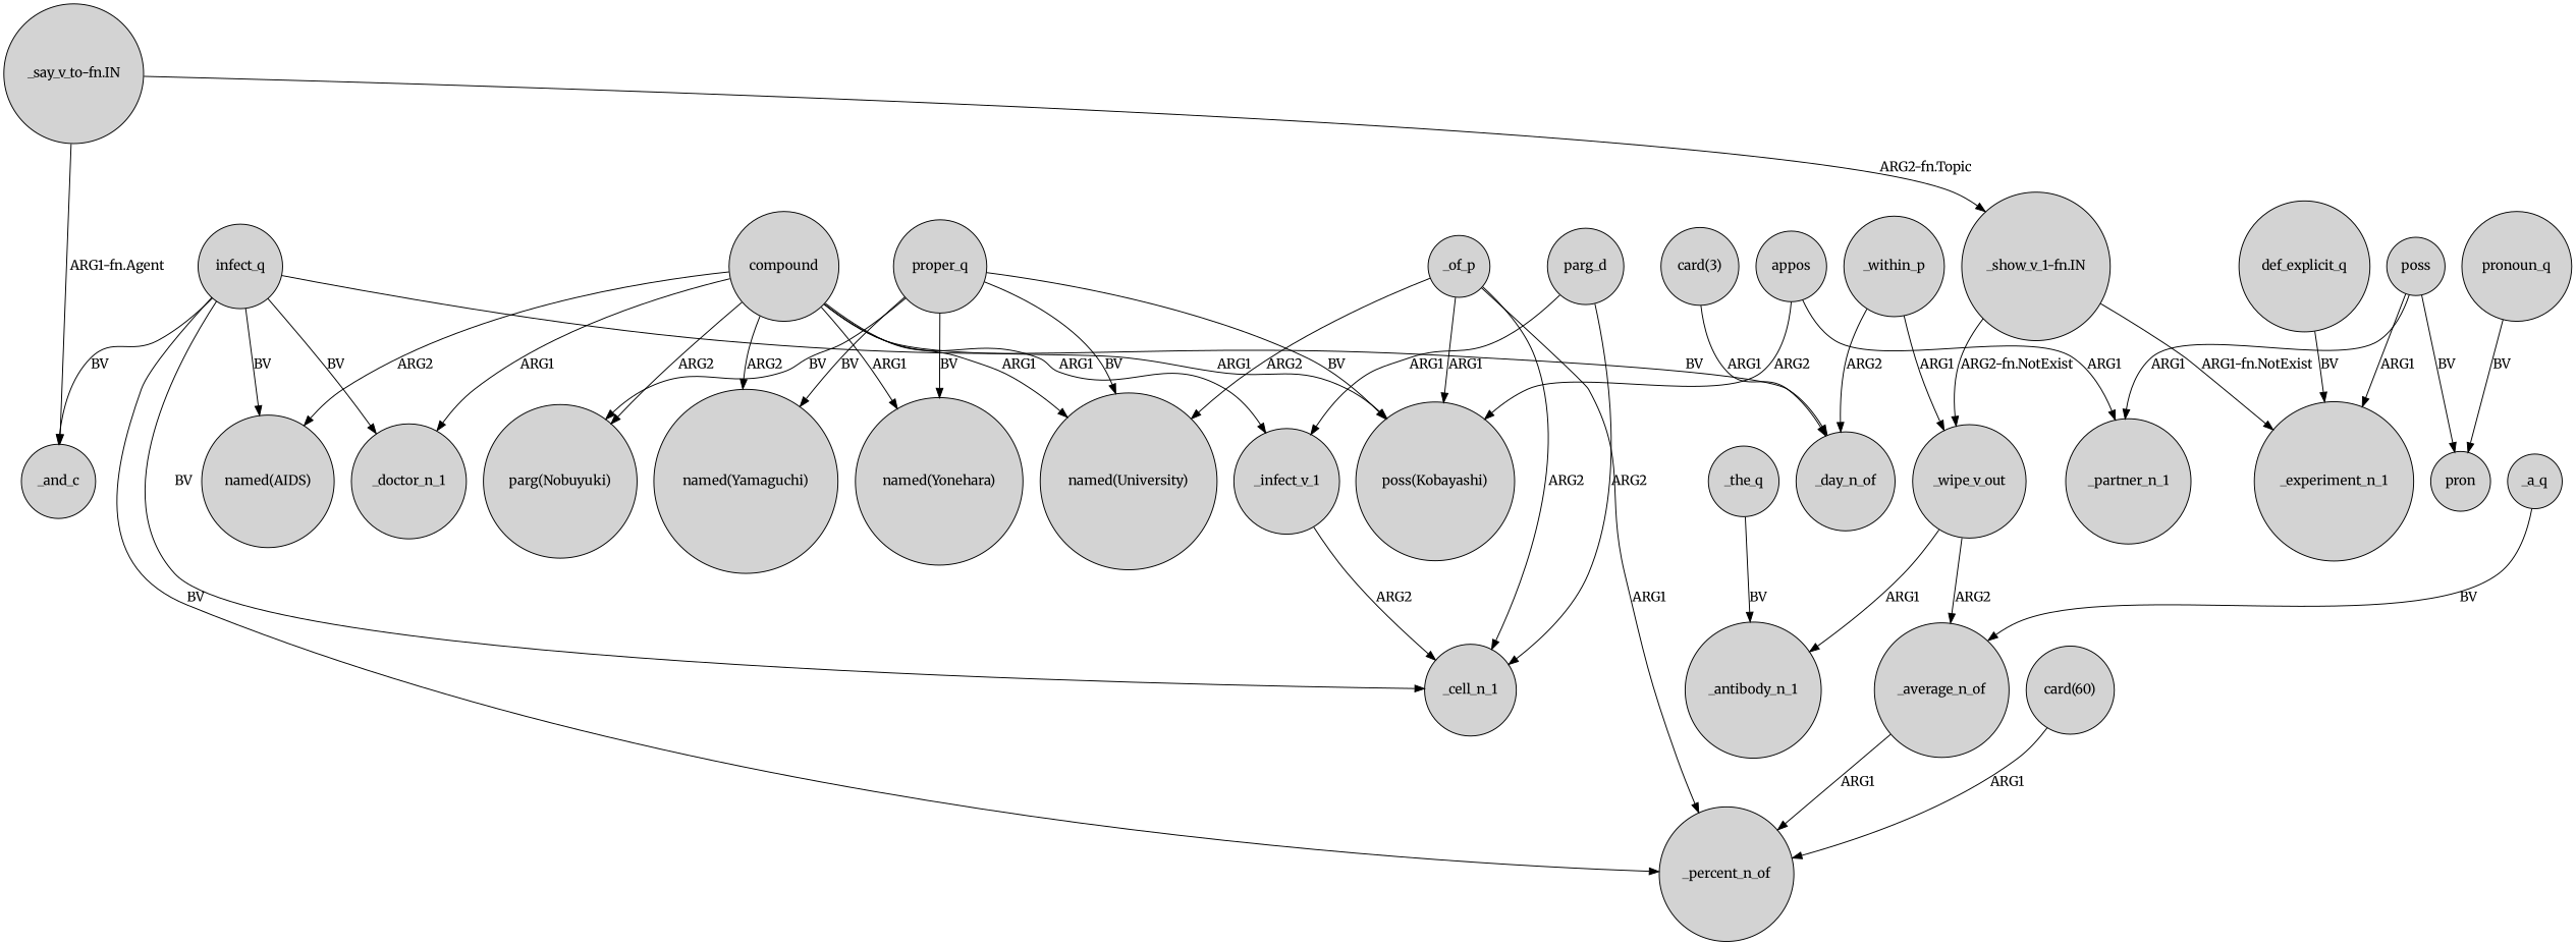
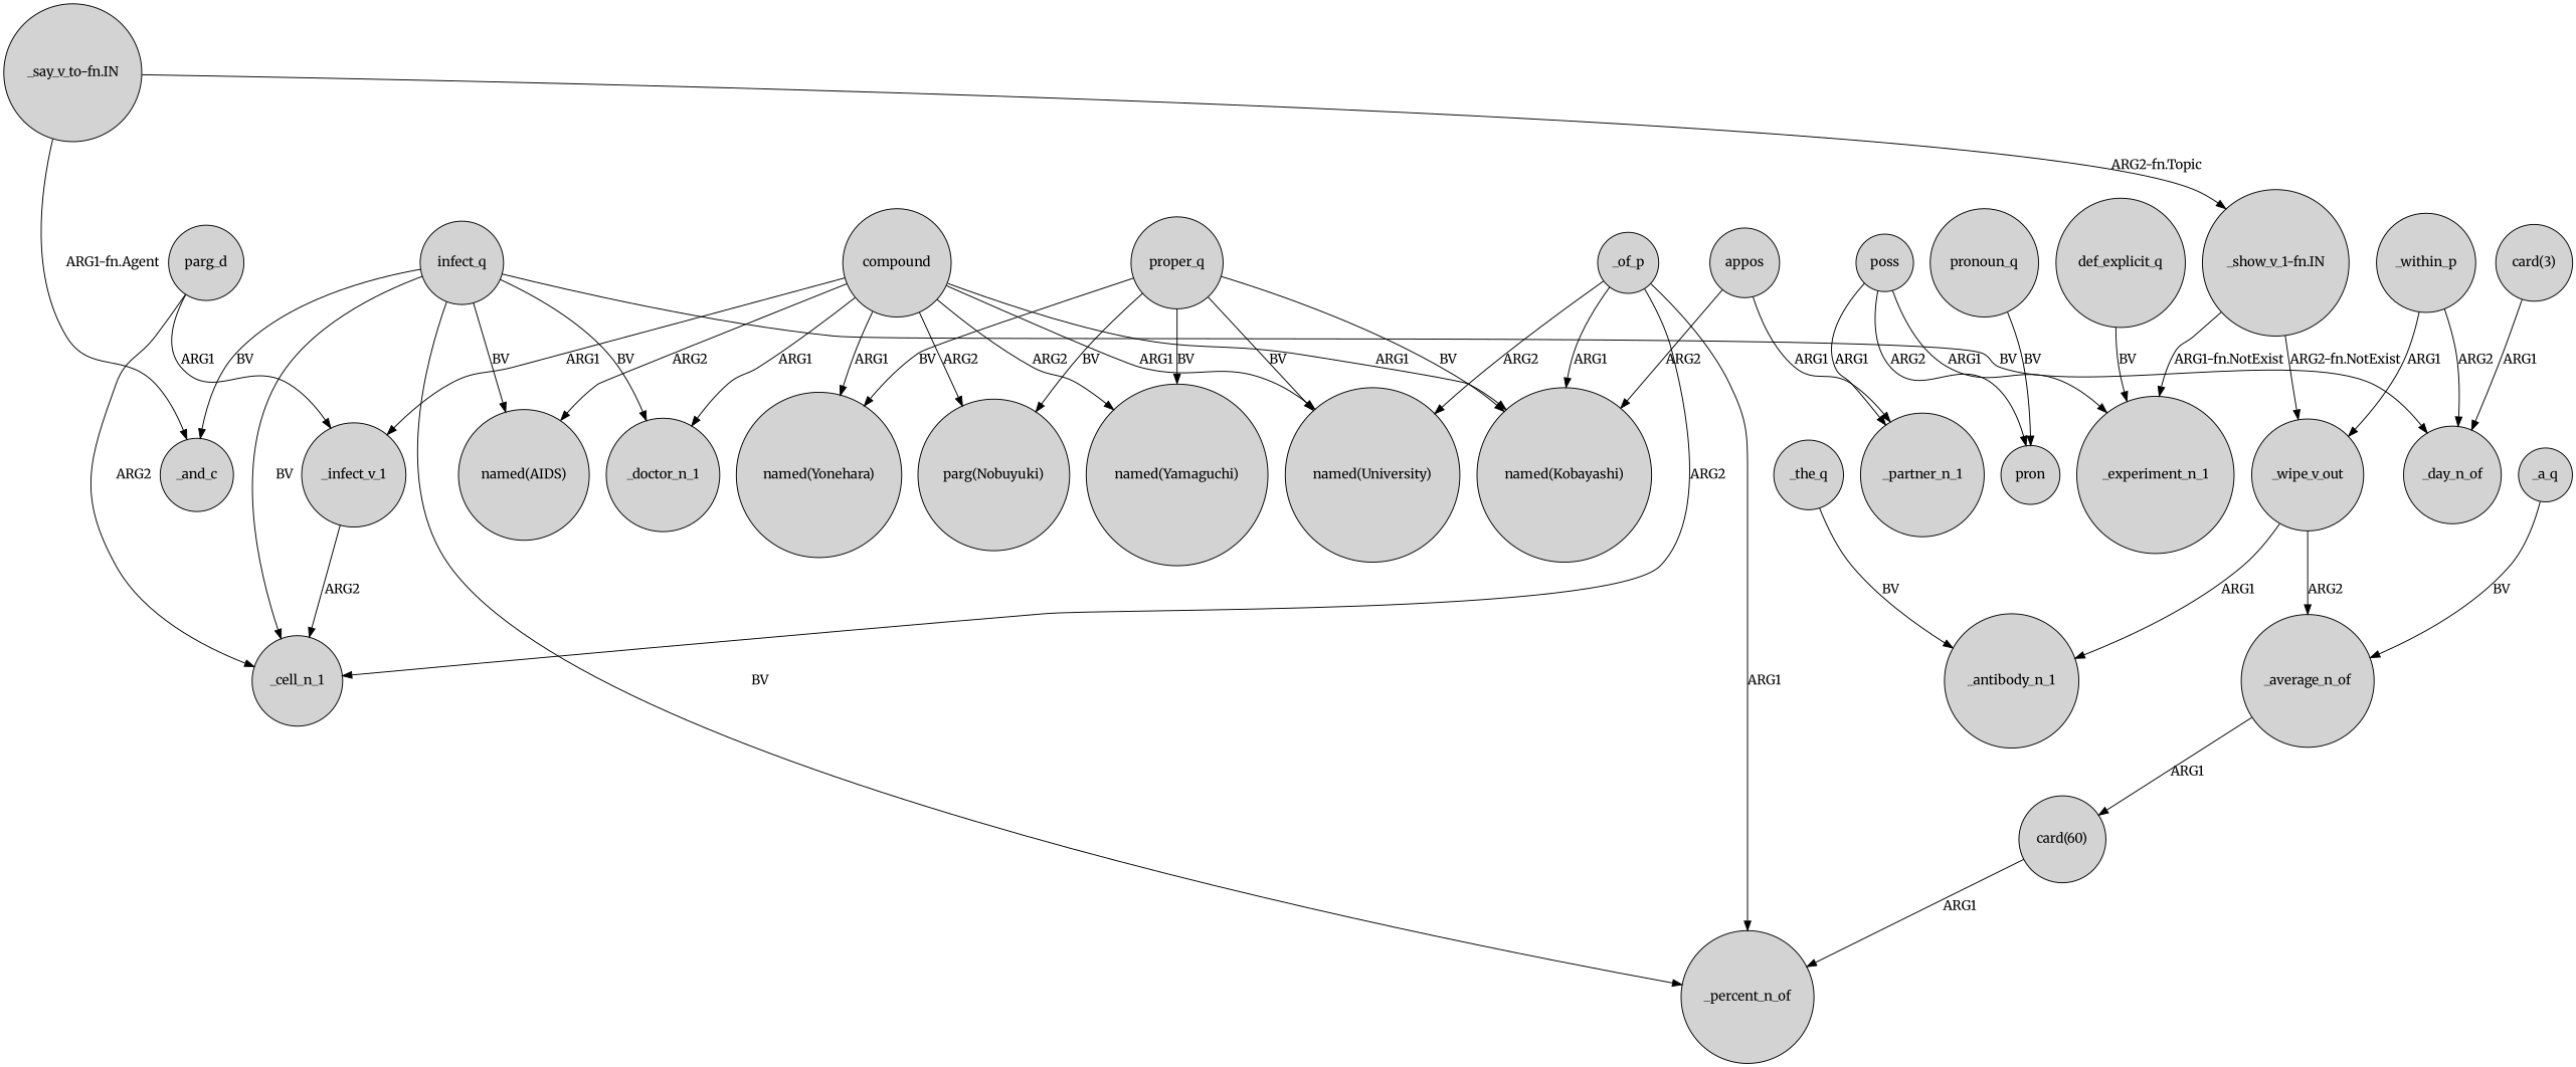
  digraph {
    fontname=Merriweather
    node [fontname=Merriweather shape=circle style=filled]
    edge [fontname=Merriweather]
    _the_q
    _antibody_n_1
    proper_q
-   "named(Kobayashi)" [label="poss(Kobayashi)"]
+   "named(Kobayashi)"
    "named(Yamaguchi)"
    "named(University)"
    "named(Yonehara)"
    n8 [label="parg(Nobuyuki)"]
    def_explicit_q
    _experiment_n_1
    compound
    _doctor_n_1
    "named(AIDS)"
    _infect_v_1
    _cell_n_1
    _wipe_v_out
    _average_n_of
    _percent_n_of
    poss
    _partner_n_1
    pron
    "_say_v_to-fn.IN"
    _and_c
    "_show_v_1-fn.IN"
    appos
    n26 [label=infect_q]
    _day_n_of
    "card(60)"
    _of_p
    _a_q
    pronoun_q
    parg_d
    _within_p
    "card(3)"
    _the_q -> _antibody_n_1 [label=BV]
    proper_q -> "named(Kobayashi)" [label=BV]
    proper_q -> "named(Yamaguchi)" [label=BV]
    proper_q -> "named(University)" [label=BV]
    proper_q -> "named(Yonehara)" [label=BV]
    proper_q -> n8 [label=BV]
    def_explicit_q -> _experiment_n_1 [label=BV]
    compound -> "named(Kobayashi)" [label=ARG1]
    compound -> "named(Yamaguchi)" [label=ARG2]
    compound -> "named(University)" [label=ARG1]
    compound -> "named(Yonehara)" [label=ARG1]
    compound -> n8 [label=ARG2]
    compound -> _doctor_n_1 [label=ARG1]
    compound -> "named(AIDS)" [label=ARG2]
    compound -> _infect_v_1 [label=ARG1]
    _infect_v_1 -> _cell_n_1 [label=ARG2]
    _wipe_v_out -> _antibody_n_1 [label=ARG1]
    _wipe_v_out -> _average_n_of [label=ARG2]
-   _average_n_of -> _percent_n_of [label=ARG1]
+   _average_n_of -> "card(60)" [label=ARG1]
    poss -> _experiment_n_1 [label=ARG1]
    poss -> _partner_n_1 [label=ARG1]
-   poss -> pron [label=BV]
+   poss -> pron [label=ARG2]
    "_say_v_to-fn.IN" -> _and_c [label="ARG1-fn.Agent"]
    "_say_v_to-fn.IN" -> "_show_v_1-fn.IN" [label="ARG2-fn.Topic"]
    "_show_v_1-fn.IN" -> _experiment_n_1 [label="ARG1-fn.NotExist"]
    "_show_v_1-fn.IN" -> _wipe_v_out [label="ARG2-fn.NotExist"]
    appos -> "named(Kobayashi)" [label=ARG2]
    appos -> _partner_n_1 [label=ARG1]
    n26 -> _doctor_n_1 [label=BV]
    n26 -> "named(AIDS)" [label=BV]
    n26 -> _cell_n_1 [label=BV]
    n26 -> _percent_n_of [label=BV]
    n26 -> _and_c [label=BV]
    n26 -> _day_n_of [label=BV]
    "card(60)" -> _percent_n_of [label=ARG1]
    _of_p -> "named(Kobayashi)" [label=ARG1]
    _of_p -> "named(University)" [label=ARG2]
    _of_p -> _cell_n_1 [label=ARG2]
    _of_p -> _percent_n_of [label=ARG1]
    _a_q -> _average_n_of [label=BV]
    pronoun_q -> pron [label=BV]
    parg_d -> _infect_v_1 [label=ARG1]
    parg_d -> _cell_n_1 [label=ARG2]
    _within_p -> _wipe_v_out [label=ARG1]
    _within_p -> _day_n_of [label=ARG2]
    "card(3)" -> _day_n_of [label=ARG1]
  }
